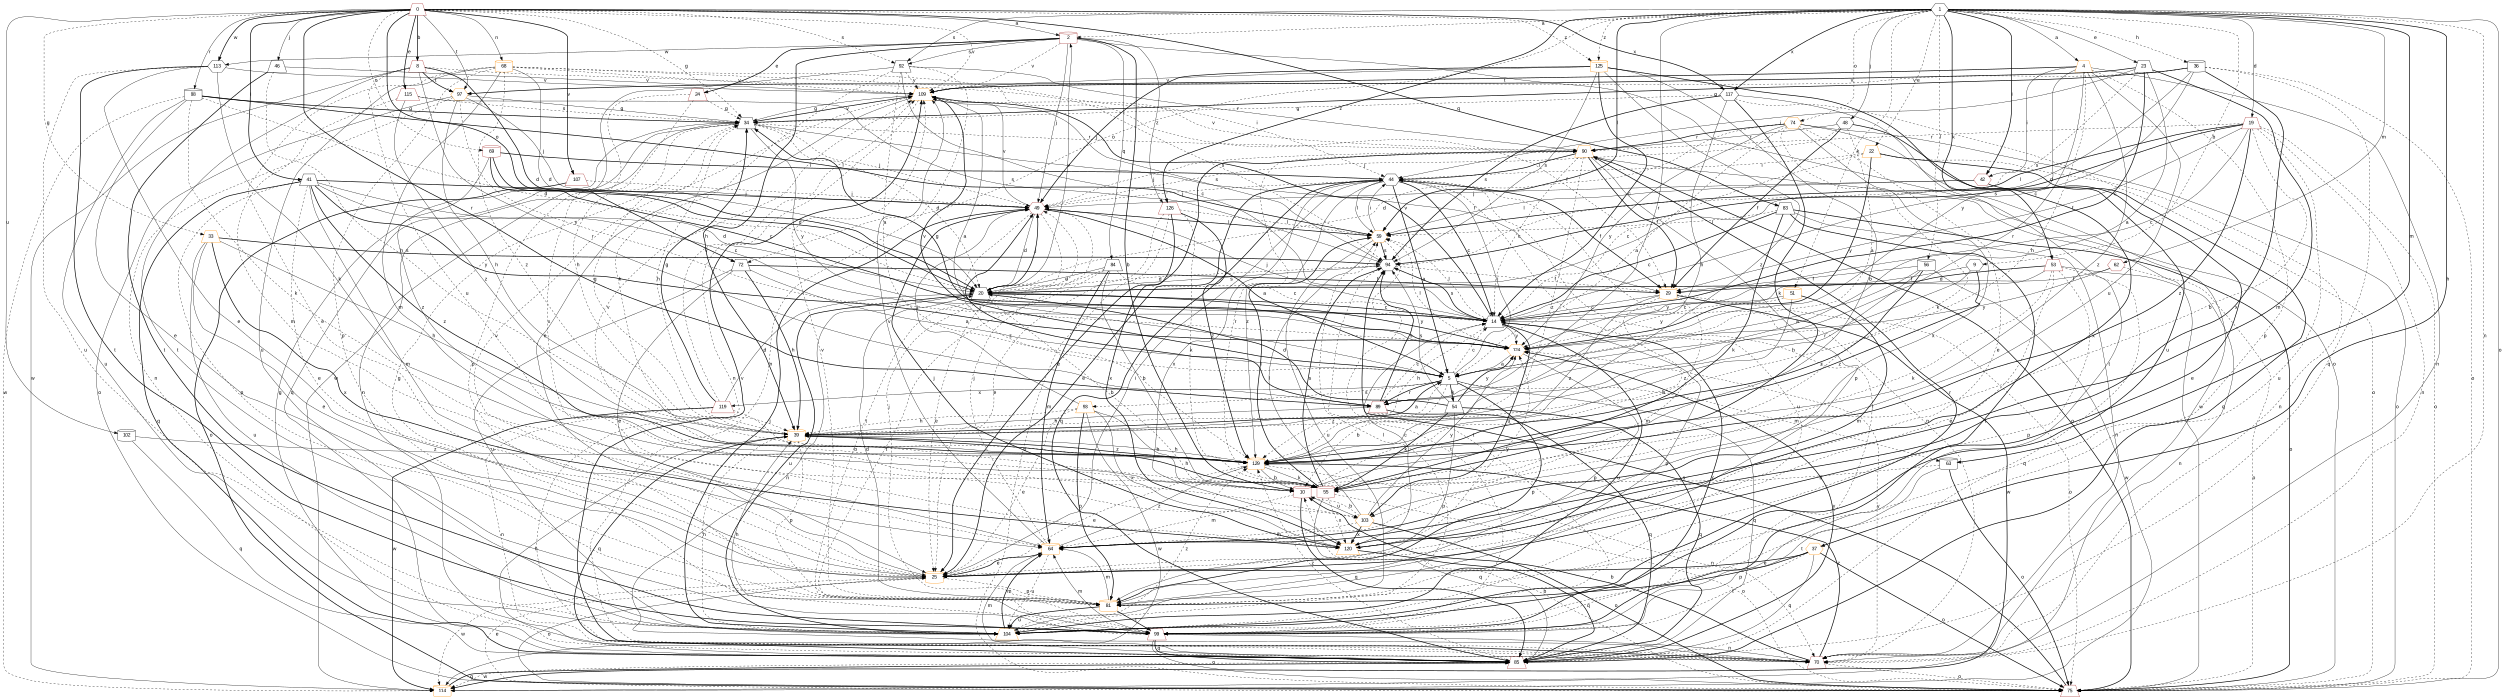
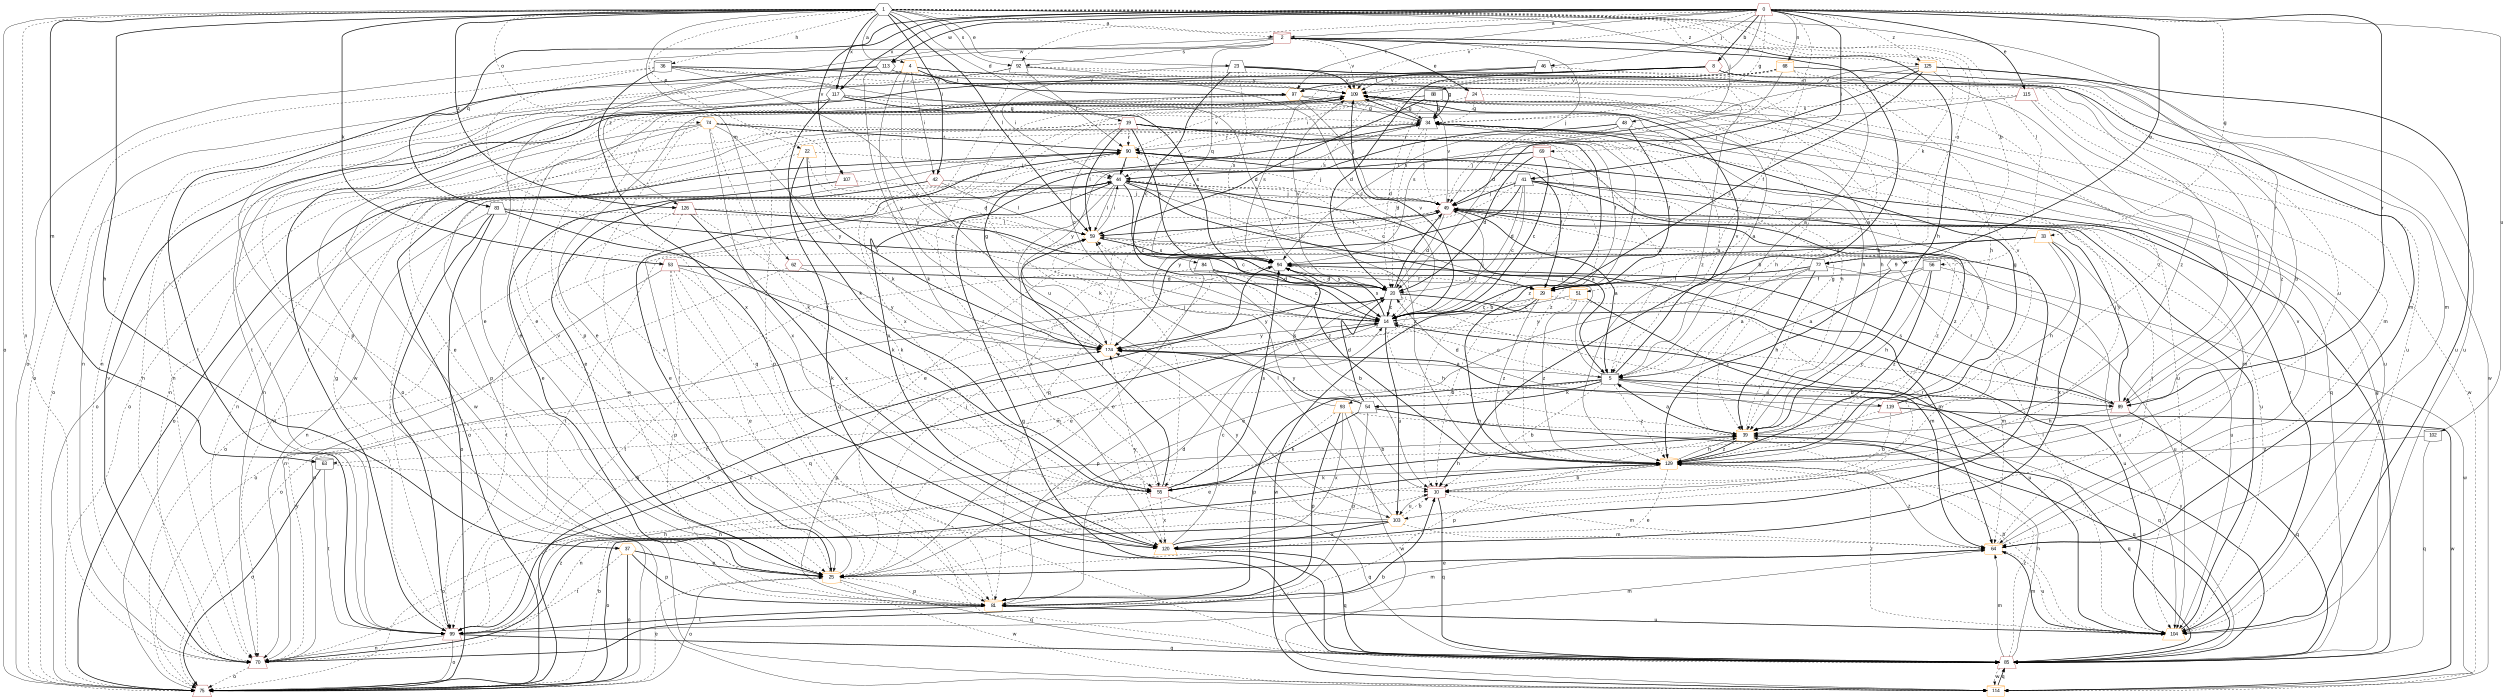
  strict digraph {
    fontname="Liberation Sans"
    node [color=darkorange fontname="Liberation Sans" shape=trapezium]
    edge [fontname="Liberation Sans" style=solid]
    0 [color=brown]
    2 [color=brown shape=cylinder]
-   8 [color=brown]
+   8 [color=brown shape=hexagon]
    33
    34 [color=black]
    41 [color=black]
    46 [color=black]
    68 [shape=cylinder]
    69 [color=brown shape=cylinder]
    72 [color=black]
    83 [color=black]
    88 [color=black shape=cylinder]
    89 [color=brown]
    92 [color=black]
    97 [shape=hexagon]
    102 [color=black shape=cylinder]
    107 [color=brown]
    109
    113 [color=black shape=hexagon]
    115 [color=brown]
    117 [color=black shape=hexagon]
    125 [shape=cylinder]
    75 [color=brown]
    126 [color=brown]
    10 [color=brown shape=cylinder]
    24 [color=brown]
    39 [shape=cylinder]
    49 [color=brown shape=hexagon]
    84 [color=black]
    103 [shape=hexagon]
    20 [color=black]
    94 [color=black shape=hexagon]
    99 [color=brown]
    114 [shape=cylinder]
    104
    120
    25 [shape=cylinder]
    70 [color=brown]
    81 [shape=cylinder]
    124 [shape=hexagon]
    85 [color=brown]
    29 [shape=cylinder]
    90
    129 [shape=cylinder]
    14 [color=black]
    64 [shape=cylinder]
    44 [color=black shape=hexagon]
-   5 [color=black]
+   5 [color=black shape=cylinder]
    59 [shape=hexagon]
    55 [color=brown shape=cylinder]
    1 [color=black shape=hexagon]
    4
    9 [color=black shape=hexagon]
    19 [color=brown]
    22
    23 [color=black]
    36 [color=black shape=cylinder]
    37 [shape=hexagon]
    42 [color=brown shape=hexagon]
    48 [color=black shape=hexagon]
    51 [shape=cylinder]
    53 [color=brown]
    56 [color=black shape=cylinder]
    62 [color=brown shape=hexagon]
    63 [color=black shape=cylinder]
    74 [shape=hexagon]
    54 [color=black]
    93
    119 [color=brown]
    0 -> 2 [label=a]
    0 -> 8 [label=b style=bold]
    0 -> 33 [label=g style=dashed]
    0 -> 34 [label=g style=dashed]
    0 -> 41 [label=i style=bold]
    0 -> 46 [label=j]
    0 -> 68 [label=n]
    0 -> 69 [label=n style=dashed]
    0 -> 72 [label=o style=bold]
    0 -> 83 [label=q style=bold]
    0 -> 88 [label=r]
    0 -> 89 [label=r style=bold]
    0 -> 92 [label=s style=dashed]
    0 -> 97 [label=t]
    0 -> 102 [label=u]
    0 -> 107 [label=v style=bold]
    0 -> 109 [label=v style=dashed]
    0 -> 113 [label=w style=bold]
    0 -> 115 [label=e style=bold]
    0 -> 117 [label=x style=bold]
    0 -> 125 [label=z style=dashed]
    2 -> 92 [label=s]
    2 -> 109 [label=v style=dashed]
    2 -> 113 [label=w]
    2 -> 75 [label=o]
    2 -> 126 [label=z]
    2 -> 10 [label=b style=bold]
    2 -> 24 [label=e style=bold]
    2 -> 39 [label=h style=bold]
    2 -> 49 [label=j]
    2 -> 84 [label=q]
    8 -> 89 [label=r]
    8 -> 97 [label=t style=bold]
    8 -> 103 [label=u style=dashed]
    8 -> 20 [label=d style=bold]
    8 -> 94 [label=s style=dashed]
    8 -> 99 [label=t]
    8 -> 114 [label=w]
    33 -> 39 [label=h]
    33 -> 94 [label=s style=bold]
    33 -> 104 [label=u]
    33 -> 120 [label=x style=bold]
    33 -> 25 [label=e]
    34 -> 109 [label=v style=bold]
    34 -> 39 [label=h style=dashed]
    34 -> 49 [label=j style=dashed]
    34 -> 20 [label=d style=dashed]
    34 -> 70 [label=n]
    34 -> 81 [label=p style=dashed]
    34 -> 124 [label=y]
    34 -> 85 [label=q]
    34 -> 29 [label=f]
    34 -> 90 [label=r style=dashed]
    41 -> 49 [label=j style=bold]
    41 -> 20 [label=d]
    41 -> 25 [label=e style=dashed]
    41 -> 81 [label=p style=dashed]
    41 -> 124 [label=y style=bold]
    41 -> 85 [label=q style=bold]
    41 -> 129 [label=z style=bold]
    41 -> 14 [label=c]
    41 -> 64 [label=m]
    46 -> 109 [label=v]
    46 -> 39 [label=h style=dashed]
    46 -> 99 [label=t style=bold]
    68 -> 109 [label=v style=dashed]
    68 -> 20 [label=d]
    68 -> 104 [label=u]
    68 -> 25 [label=e style=dashed]
    68 -> 81 [label=p style=dashed]
    68 -> 29 [label=f style=dashed]
    68 -> 129 [label=z style=dashed]
    68 -> 64 [label=m]
    68 -> 44 [label=i style=dashed]
    69 -> 20 [label=d style=bold]
    69 -> 129 [label=z]
    69 -> 14 [label=c style=bold]
    69 -> 44 [label=i style=bold]
    72 -> 39 [label=h style=bold]
    72 -> 104 [label=u]
    72 -> 25 [label=e]
    72 -> 29 [label=f style=bold]
    72 -> 5 [label=a]
    83 -> 75 [label=o style=bold]
    83 -> 99 [label=t style=bold]
    83 -> 70 [label=n]
    83 -> 14 [label=c style=bold]
    83 -> 59 [label=l style=dashed]
    83 -> 55 [label=k style=bold]
    88 -> 34 [label=g style=bold]
    88 -> 20 [label=d style=dashed]
    88 -> 114 [label=w style=dashed]
    88 -> 104 [label=u]
    88 -> 25 [label=e]
    88 -> 59 [label=l style=bold]
    88 -> 55 [label=k style=dashed]
    89 -> 39 [label=h]
    89 -> 49 [label=j style=bold]
    89 -> 94 [label=s style=bold]
    89 -> 85 [label=q style=bold]
    89 -> 14 [label=c style=dashed]
    92 -> 109 [label=v style=dashed]
    92 -> 114 [label=w]
    92 -> 70 [label=n style=dashed]
    92 -> 90 [label=r]
    92 -> 14 [label=c]
    92 -> 5 [label=a style=dashed]
    92 -> 55 [label=k style=dashed]
    97 -> 34 [label=g]
    97 -> 75 [label=o]
    97 -> 39 [label=h]
    97 -> 49 [label=j]
    97 -> 70 [label=n style=dashed]
    97 -> 124 [label=y style=dashed]
    102 -> 85 [label=q]
    102 -> 129 [label=z]
    107 -> 75 [label=o style=bold]
    107 -> 49 [label=j style=dashed]
    109 -> 34 [label=g]
    109 -> 94 [label=s]
    109 -> 25 [label=e]
    109 -> 70 [label=n style=dashed]
    109 -> 5 [label=a]
    113 -> 109 [label=v]
    113 -> 99 [label=t style=bold]
    113 -> 104 [label=u style=dashed]
    113 -> 25 [label=e]
    113 -> 55 [label=k]
    115 -> 34 [label=s style=dashed]
    115 -> 94 [label=s]
    115 -> 129 [label=z]
    115 -> 64 [label=m style=dashed]
    117 -> 34 [label=g style=dashed]
    117 -> 75 [label=o style=dashed]
    117 -> 39 [label=h]
    117 -> 94 [label=s style=bold]
    117 -> 99 [label=t]
    117 -> 55 [label=k style=bold]
    125 -> 109 [label=v]
    125 -> 10 [label=b]
    125 -> 49 [label=j style=bold]
    125 -> 94 [label=s]
    125 -> 104 [label=u style=bold]
    125 -> 129 [label=z]
    125 -> 14 [label=c style=bold]
    75 -> 10 [label=b style=dashed]
    75 -> 94 [label=s style=bold]
    75 -> 25 [label=e style=dashed]
    75 -> 90 [label=r]
    126 -> 75 [label=o style=dashed]
    126 -> 120 [label=x style=bold]
    126 -> 25 [label=e style=dashed]
    126 -> 129 [label=z style=bold]
    126 -> 59 [label=l style=dashed]
    126 -> 55 [label=k style=dashed]
    10 -> 103 [label=u]
    10 -> 85 [label=q style=bold]
    10 -> 64 [label=m style=dashed]
    24 -> 34 [label=g style=dashed]
    24 -> 39 [label=h style=dashed]
    24 -> 120 [label=x style=dashed]
    39 -> 34 [label=g style=dashed]
    39 -> 81 [label=p style=dashed]
    39 -> 85 [label=q style=bold]
    39 -> 129 [label=z style=bold]
    39 -> 5 [label=a style=bold]
    49 -> 109 [label=v]
    49 -> 20 [label=d]
    49 -> 99 [label=t style=dashed]
    49 -> 129 [label=z style=dashed]
    49 -> 5 [label=a style=bold]
    49 -> 59 [label=l style=bold]
    84 -> 10 [label=b]
    84 -> 20 [label=d]
    84 -> 99 [label=t style=dashed]
    84 -> 25 [label=e style=dashed]
    84 -> 14 [label=c style=dashed]
    84 -> 64 [label=m style=bold]
    103 -> 109 [label=v style=dashed]
    103 -> 75 [label=o style=bold]
    103 -> 10 [label=b style=dashed]
    103 -> 120 [label=x style=bold]
    103 -> 124 [label=y]
    103 -> 64 [label=m style=dashed]
    103 -> 59 [label=l]
-   20 -> 2 [label=v]
+   20 -> 109 [label=v]
    20 -> 10 [label=b style=dashed]
    20 -> 49 [label=j style=bold]
    20 -> 94 [label=s]
    20 -> 104 [label=u style=bold]
    20 -> 70 [label=n]
    20 -> 124 [label=y style=bold]
    20 -> 14 [label=c style=bold]
    94 -> 20 [label=d style=dashed]
    94 -> 99 [label=t style=dashed]
    94 -> 29 [label=f style=dashed]
    99 -> 34 [label=g style=dashed]
    99 -> 75 [label=o]
    99 -> 39 [label=h]
    99 -> 70 [label=n]
    99 -> 85 [label=q style=bold]
    99 -> 14 [label=c style=bold]
    99 -> 64 [label=m]
    99 -> 44 [label=i style=dashed]
    114 -> 85 [label=q style=bold]
    104 -> 39 [label=h style=dashed]
    104 -> 49 [label=j style=bold]
    104 -> 90 [label=r style=bold]
    104 -> 129 [label=z style=dashed]
    104 -> 64 [label=m style=bold]
    104 -> 59 [label=l style=dashed]
    120 -> 49 [label=j style=bold]
    120 -> 124 [label=y style=dashed]
    120 -> 85 [label=q style=bold]
    120 -> 14 [label=c]
    25 -> 109 [label=v style=dashed]
    25 -> 75 [label=o]
    25 -> 114 [label=w style=dashed]
    25 -> 81 [label=p style=dashed]
-   37 -> 85 [label=q]
+   25 -> 85 [label=q]
    25 -> 44 [label=i]
    70 -> 109 [label=v style=bold]
    70 -> 75 [label=o style=dashed]
    70 -> 10 [label=b style=bold]
    70 -> 124 [label=y style=dashed]
    70 -> 129 [label=z style=bold]
    81 -> 109 [label=v style=dashed]
    81 -> 49 [label=j style=dashed]
    81 -> 20 [label=d]
    81 -> 99 [label=t style=bold]
    81 -> 104 [label=u style=bold]
    81 -> 64 [label=m]
    124 -> 34 [label=g style=bold]
    124 -> 81 [label=p]
    124 -> 5 [label=a]
    124 -> 59 [label=l style=dashed]
    85 -> 34 [label=g]
    85 -> 39 [label=h]
    85 -> 114 [label=w style=dashed]
    85 -> 124 [label=y style=bold]
    85 -> 129 [label=z style=dashed]
    85 -> 64 [label=m]
    29 -> 75 [label=o style=dashed]
    29 -> 10 [label=b style=dashed]
    29 -> 114 [label=w style=bold]
    29 -> 129 [label=z]
    29 -> 14 [label=c]
    29 -> 64 [label=m style=dashed]
    90 -> 109 [label=v style=dashed]
    90 -> 75 [label=o style=bold]
    90 -> 49 [label=j style=dashed]
    90 -> 25 [label=e style=bold]
    90 -> 81 [label=p]
    90 -> 29 [label=f style=bold]
    90 -> 129 [label=z style=dashed]
    90 -> 14 [label=c style=dashed]
    90 -> 44 [label=i style=bold]
    129 -> 10 [label=b]
    129 -> 39 [label=h]
    129 -> 25 [label=e style=dashed]
    129 -> 70 [label=n style=dashed]
    129 -> 55 [label=k]
    14 -> 109 [label=v style=bold]
    14 -> 39 [label=h style=dashed]
    14 -> 49 [label=j]
    14 -> 103 [label=u style=bold]
    14 -> 94 [label=s style=bold]
    14 -> 104 [label=u style=bold]
    14 -> 81 [label=p]
    14 -> 124 [label=y]
    14 -> 59 [label=l style=dashed]
    64 -> 109 [label=v]
    64 -> 49 [label=j style=dashed]
    64 -> 104 [label=u style=dashed]
    64 -> 25 [label=e style=bold]
    64 -> 129 [label=z]
    44 -> 49 [label=j style=dashed]
    44 -> 104 [label=u style=dashed]
    44 -> 120 [label=x]
    44 -> 25 [label=e style=bold]
    44 -> 70 [label=n style=dashed]
    44 -> 85 [label=q style=bold]
    44 -> 29 [label=f style=bold]
    44 -> 129 [label=z]
    44 -> 14 [label=c style=bold]
    44 -> 5 [label=a style=bold]
    44 -> 59 [label=l]
    5 -> 89 [label=r style=bold]
    5 -> 109 [label=v style=bold]
    5 -> 10 [label=b style=dashed]
    5 -> 81 [label=p style=bold]
    5 -> 85 [label=q]
    5 -> 129 [label=z style=dashed]
    5 -> 14 [label=c style=dashed]
    5 -> 44 [label=i]
    5 -> 63 [label=m style=dashed]
    5 -> 54 [label=k style=bold]
    5 -> 93 [label=s style=dashed]
    5 -> 119 [label=x]
    59 -> 94 [label=s style=bold]
    59 -> 99 [label=t style=dashed]
    59 -> 104 [label=u]
    59 -> 44 [label=i]
    55 -> 75 [label=o style=dashed]
    55 -> 39 [label=h style=bold]
    55 -> 94 [label=s style=bold]
    55 -> 120 [label=x style=dashed]
    55 -> 85 [label=q]
    55 -> 90 [label=r style=dashed]
    55 -> 59 [label=l style=bold]
    1 -> 2 [label=a style=dashed]
    1 -> 72 [label=o style=dashed]
    1 -> 89 [label=r]
    1 -> 92 [label=s]
    1 -> 117 [label=x style=bold]
    1 -> 125 [label=z style=dashed]
    1 -> 75 [label=o]
    1 -> 126 [label=z style=bold]
    1 -> 70 [label=n style=dashed]
    1 -> 59 [label=l style=bold]
    1 -> 4 [label=a]
    1 -> 9 [label=b style=dashed]
    1 -> 19 [label=d]
    1 -> 22 [label=e style=dashed]
    1 -> 23 [label=e]
    1 -> 36 [label=h style=dashed]
    1 -> 37 [label=h style=bold]
    1 -> 42 [label=i style=bold]
    1 -> 48 [label=j]
    1 -> 51 [label=k style=dashed]
    1 -> 53 [label=k style=bold]
    1 -> 56 [label=l style=dashed]
    1 -> 62 [label=m]
    1 -> 63 [label=m style=bold]
    1 -> 74 [label=o style=dashed]
    4 -> 89 [label=r]
    4 -> 97 [label=t style=bold]
    4 -> 39 [label=h style=dashed]
    4 -> 103 [label=u]
    4 -> 70 [label=n]
    4 -> 81 [label=p style=dashed]
    4 -> 124 [label=y]
    4 -> 129 [label=z]
    4 -> 42 [label=i]
    9 -> 89 [label=r]
    9 -> 29 [label=f]
    9 -> 129 [label=z style=bold]
    19 -> 75 [label=o style=dashed]
    19 -> 10 [label=b style=dashed]
    19 -> 94 [label=s style=bold]
    19 -> 104 [label=u style=dashed]
    19 -> 70 [label=n style=dashed]
    19 -> 29 [label=f]
    19 -> 90 [label=r style=dashed]
    19 -> 129 [label=z style=bold]
    19 -> 14 [label=c]
    19 -> 59 [label=l style=bold]
    22 -> 70 [label=n style=dashed]
    22 -> 124 [label=y style=bold]
    22 -> 85 [label=q style=bold]
    22 -> 14 [label=c style=dashed]
    22 -> 44 [label=i style=dashed]
    23 -> 109 [label=v style=bold]
    23 -> 94 [label=s style=dashed]
    23 -> 14 [label=c style=bold]
    23 -> 64 [label=m style=bold]
    23 -> 44 [label=i]
    23 -> 5 [label=a]
    36 -> 34 [label=g style=bold]
    36 -> 109 [label=v style=dashed]
    36 -> 75 [label=o style=dashed]
    36 -> 20 [label=d]
    36 -> 120 [label=x style=bold]
    36 -> 85 [label=q style=dashed]
    36 -> 14 [label=c]
    37 -> 75 [label=o style=bold]
    37 -> 99 [label=t style=dashed]
    37 -> 25 [label=e style=bold]
    37 -> 81 [label=p style=bold]
    42 -> 49 [label=j]
    42 -> 25 [label=e style=bold]
    42 -> 59 [label=l]
    48 -> 49 [label=j style=dashed]
    48 -> 120 [label=x style=bold]
    48 -> 29 [label=f style=bold]
    48 -> 90 [label=r]
    48 -> 5 [label=a style=dashed]
    51 -> 124 [label=y style=dashed]
    51 -> 129 [label=z]
    51 -> 14 [label=c]
    51 -> 64 [label=m style=bold]
    53 -> 20 [label=d style=bold]
    53 -> 25 [label=e style=dashed]
    53 -> 70 [label=n]
    53 -> 81 [label=p style=dashed]
    53 -> 124 [label=y]
    53 -> 85 [label=q style=dashed]
    53 -> 55 [label=k style=dashed]
    56 -> 39 [label=h]
    56 -> 114 [label=w]
    56 -> 29 [label=f]
    56 -> 129 [label=z style=bold]
    56 -> 5 [label=a]
    62 -> 75 [label=o style=dashed]
    62 -> 124 [label=y]
    62 -> 29 [label=f]
    63 -> 75 [label=o style=bold]
    63 -> 10 [label=b style=dashed]
    63 -> 99 [label=t]
    74 -> 75 [label=o]
    74 -> 20 [label=d style=dashed]
    74 -> 114 [label=w]
    74 -> 120 [label=x]
    74 -> 25 [label=e style=dashed]
    74 -> 124 [label=y]
    74 -> 90 [label=r style=bold]
    74 -> 5 [label=a style=dashed]
    74 -> 55 [label=k style=dashed]
    54 -> 20 [label=d style=bold]
    54 -> 94 [label=s]
    54 -> 81 [label=p]
    54 -> 124 [label=y style=bold]
    54 -> 85 [label=q style=bold]
    54 -> 55 [label=k style=bold]
    93 -> 10 [label=b]
    93 -> 39 [label=h style=dashed]
    93 -> 49 [label=j]
    93 -> 114 [label=w]
    93 -> 120 [label=x]
    93 -> 25 [label=e style=dashed]
    93 -> 81 [label=p style=bold]
    119 -> 34 [label=g style=bold]
    119 -> 109 [label=v style=dashed]
    119 -> 10 [label=b style=dashed]
    119 -> 20 [label=d]
    119 -> 114 [label=w style=bold]
    119 -> 70 [label=n style=dashed]
  }
